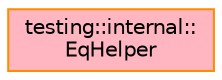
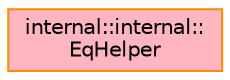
  digraph {
    rankdir=LR
-   n1 [color=darkorange fillcolor=lightpink fontname=Helvetica fontsize=10 height=0.2 label="testing::internal::\lEqHelper" shape=record style=filled width=0.4]
+   n1 [color=darkorange fillcolor=lightpink fontname=Helvetica fontsize=10 height=0.2 label="internal::internal::\lEqHelper" shape=record style=filled width=0.4]
  }
